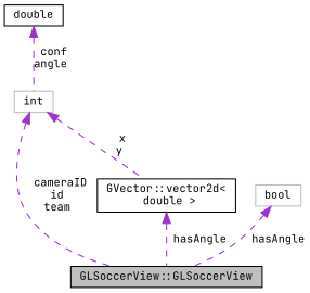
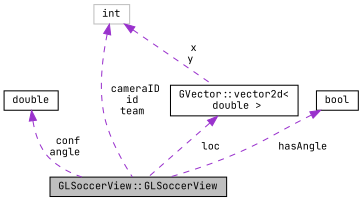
  digraph {
    fontname="JetBrains Mono"
    node [color=black fillcolor=white fontname="JetBrains Mono" fontsize=10 shape=record style=filled]
    edge [color=darkorchid3 dir=back fontname="JetBrains Mono" fontsize=10 labelfontname=Helvetica labelfontsize=10 style=dashed]
    n1 [fillcolor=grey75 fontcolor=black height=0.2 label="GLSoccerView::GLSoccerView" width=0.4]
    n2 [height=0.2 label=double width=0.4]
    n3 [height=0.2 label="GVector::vector2d\<\l double \>" width=0.4]
    n4 [color=grey75 height=0.2 label=int width=0.4]
-   n5 [color=grey75 height=0.2 label=bool width=0.4]
-   n2 -> n4 [label=" conf\nangle"]
-   n3 -> n1 [label=" hasAngle"]
+   n5 [height=0.2 label=bool width=0.4]
+   n2 -> n1 [label=" conf\nangle"]
+   n3 -> n1 [label=" loc"]
    n4 -> n1 [label=" cameraID\nid\nteam"]
    n4 -> n3 [label=" x\ny"]
    n5 -> n1 [label=" hasAngle"]
  }
